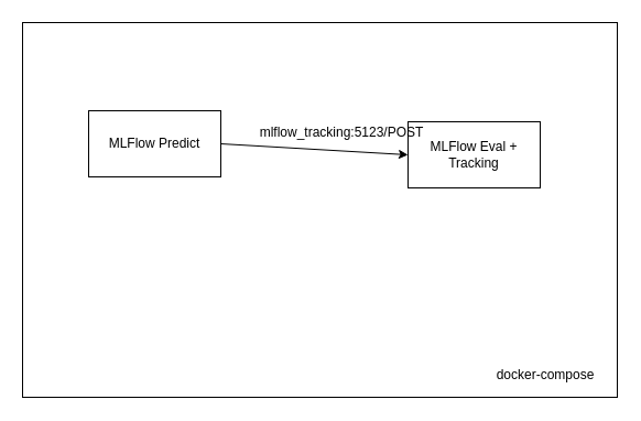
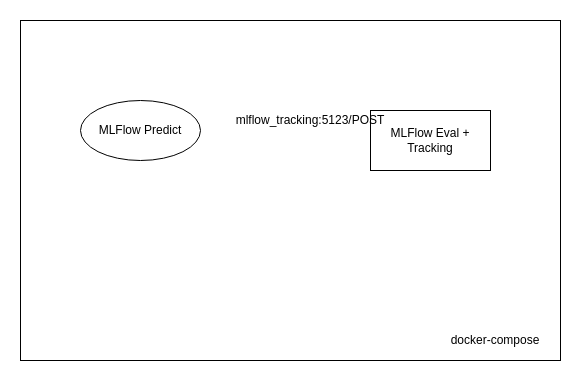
  <mxCell id="0" />
  <mxCell id="1" parent="0" />
  <mxCell id="2" value="" style="rounded=0;whiteSpace=wrap;html=1;" vertex="1" parent="1"><mxGeometry x="20" y="20" width="540" height="340" as="geometry" /></mxCell>
  <mxCell id="3" value="docker-compose" style="text;html=1;strokeColor=none;fillColor=none;align=center;verticalAlign=middle;whiteSpace=wrap;rounded=0;" vertex="1" parent="1"><mxGeometry x="430" y="330" width="130" height="20" as="geometry" /></mxCell>
- <mxCell id="4" value="MLFlow Predict" style="rounded=0;whiteSpace=wrap;html=1;" vertex="1" parent="1"><mxGeometry x="80" y="100" width="120" height="60" as="geometry" /></mxCell>
+ <mxCell id="4" value="MLFlow Predict" style="ellipse;whiteSpace=wrap;html=1;" vertex="1" parent="1"><mxGeometry x="80" y="100" width="120" height="60" as="geometry" /></mxCell>
  <mxCell id="5" value="&lt;div&gt;MLFlow Eval + Tracking&lt;/div&gt;" style="rounded=0;whiteSpace=wrap;html=1;" vertex="1" parent="1"><mxGeometry x="370" y="110" width="120" height="60" as="geometry" /></mxCell>
- <mxCell id="6" value="" style="endArrow=classic;html=1;exitX=1;exitY=0.5;exitDx=0;exitDy=0;entryX=0;entryY=0.5;entryDx=0;entryDy=0;" edge="1" parent="1" source="4" target="5"><mxGeometry width="50" height="50" relative="1" as="geometry"><mxPoint x="270" y="270" as="sourcePoint" /><mxPoint x="320" y="220" as="targetPoint" /></mxGeometry></mxCell>
  <mxCell id="7" value="mlflow_tracking:5123/POST" style="text;html=1;strokeColor=none;fillColor=none;align=center;verticalAlign=middle;whiteSpace=wrap;rounded=0;" vertex="1" parent="1"><mxGeometry x="290" y="110" width="40" height="20" as="geometry" /></mxCell>
